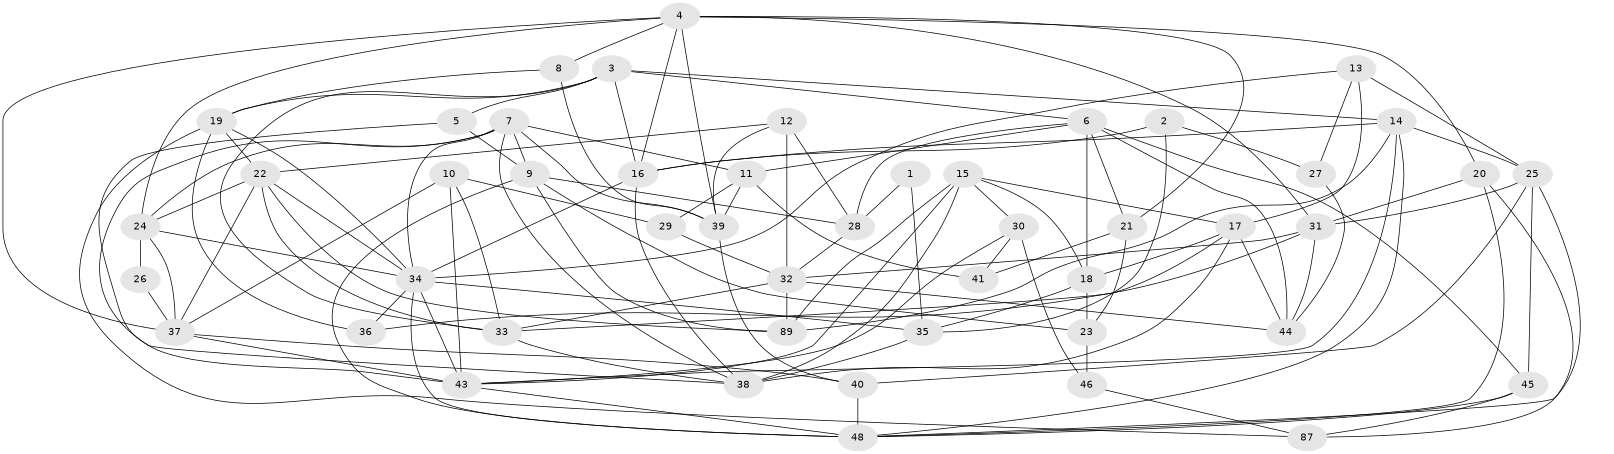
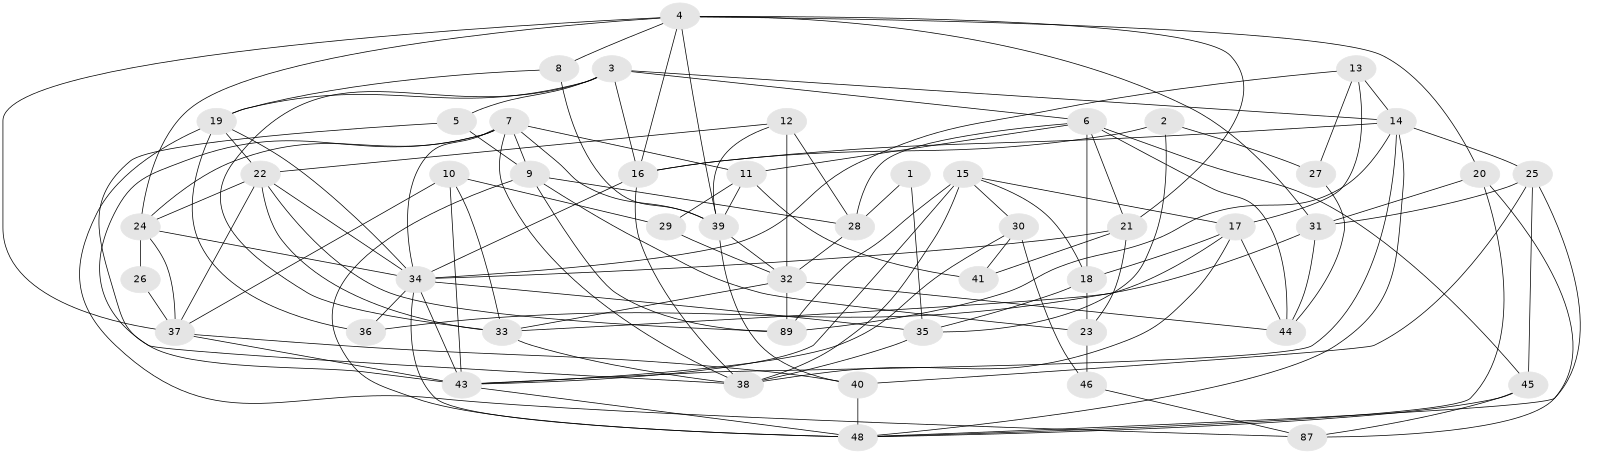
  graph {
    fontname="DejaVu Sans"
    node [color=gray90 fontname="DejaVu Sans" style=filled]
    edge [fontname="DejaVu Sans" weight=1.0]
    1
    28
    35
    32
    38
    2
    16
    27
    34
    44
    3
    5
    6
    14
    19
    33
    9
    21
    11
    18
    45
    43
    48
    n24 [label=89]
    25
    22
    36
    n28 [label=87]
    4
    8
    20
    24
    31
    37
    39
    23
    41
    26
    40
    29
    7
    46
    10
    12
    13
    17
    15
    30
    1 -- 28
    1 -- 35
    28 -- 32
    35 -- 38 [weight=2.0]
    32 -- 44 [weight=2.0]
    32 -- 33
    32 -- n24
    2 -- 35
    2 -- 16
    2 -- 27
    16 -- 38
    16 -- 34
    27 -- 44
    34 -- 35
    34 -- 43
    34 -- 48
    34 -- 36
    3 -- 16
    3 -- 5
    3 -- 6
    3 -- 14
    3 -- 19
    3 -- 33
    5 -- 38
    5 -- 9
    6 -- 28
    6 -- 44
    6 -- 21
    6 -- 11
    6 -- 18
    6 -- 45
    14 -- 16
    14 -- 43
    14 -- 48
    14 -- n24
    14 -- 25
    19 -- 34
    19 -- 22 [weight=2.0]
    19 -- 36
    19 -- n28
    33 -- 38
    9 -- 28
    9 -- 48
    9 -- n24
    9 -- 23
+   21 -- 34
    21 -- 23
    21 -- 41
    11 -- 39
    11 -- 41
    11 -- 29 [weight=2.0]
    18 -- 35
    18 -- 23
    45 -- 48
    45 -- n28
    43 -- 48
    25 -- 45
    25 -- 48
    25 -- 31
    25 -- 40
    22 -- 34
    22 -- 33
    22 -- n24
    22 -- 24
    22 -- 37
    4 -- 16
    4 -- 21 [weight=2.0]
    4 -- 8
    4 -- 20
    4 -- 24
    4 -- 31
    4 -- 37
    4 -- 39
    8 -- 19
    8 -- 39
    20 -- 48
    20 -- n28
    20 -- 31
    24 -- 34
    24 -- 37
    24 -- 26
-   31 -- 32
+   39 -- 32
    31 -- 44 [weight=2.0]
    31 -- 36
    37 -- 43 [weight=2.0]
    37 -- 40
    39 -- 40
    23 -- 46
    26 -- 37 [weight=5.0]
    40 -- 48 [weight=2.0]
    29 -- 32
    7 -- 38
    7 -- 34
    7 -- 9
    7 -- 11
    7 -- 43
    7 -- 24
    7 -- 39
    46 -- n28
    10 -- 33
    10 -- 43
    10 -- 37
    10 -- 29
    12 -- 28
    12 -- 32 [weight=2.0]
    12 -- 22
    12 -- 39
    13 -- 27
    13 -- 34
-   13 -- 25
+   13 -- 14
    13 -- 17
    17 -- 38
    17 -- 44 [weight=2.0]
    17 -- 33
    17 -- 18
    15 -- 38
    15 -- 18
    15 -- 43
    15 -- n24 [weight=2.0]
    15 -- 17
    15 -- 30
    30 -- 43
    30 -- 41
    30 -- 46
  }
